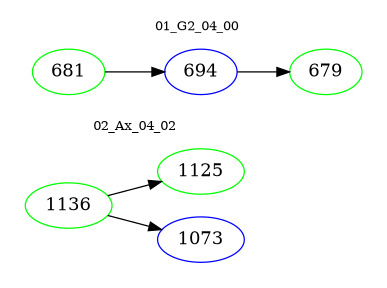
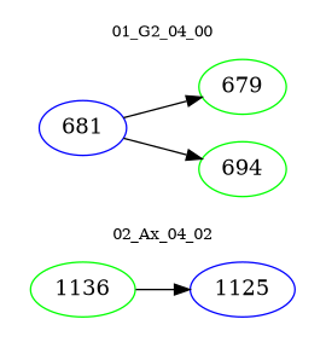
  digraph {
    rankdir=LR
    node [color=green]
    edge [color=black]
    n1 [label=1136]
-   n2 [color=blue label=1073]
-   n3 [label=1125]
-   n4 [color=blue label=694]
-   n5 [label=681]
+   n3 [color=blue label=1125]
+   n4 [label=694]
+   n5 [color=blue label=681]
    n6 [label=679]
    subgraph cluster_1 {
      color=white
      fontsize=10
      label="02_Ax_04_02"
      n1
-     n2
      n3
    }
    subgraph cluster_2 {
      color=white
      fontsize=10
      label="01_G2_04_00"
      n4
      n5
      n6
    }
-   n1 -> n2
    n1 -> n3
    n5 -> n4
-   n4 -> n6
+   n5 -> n6
  }
